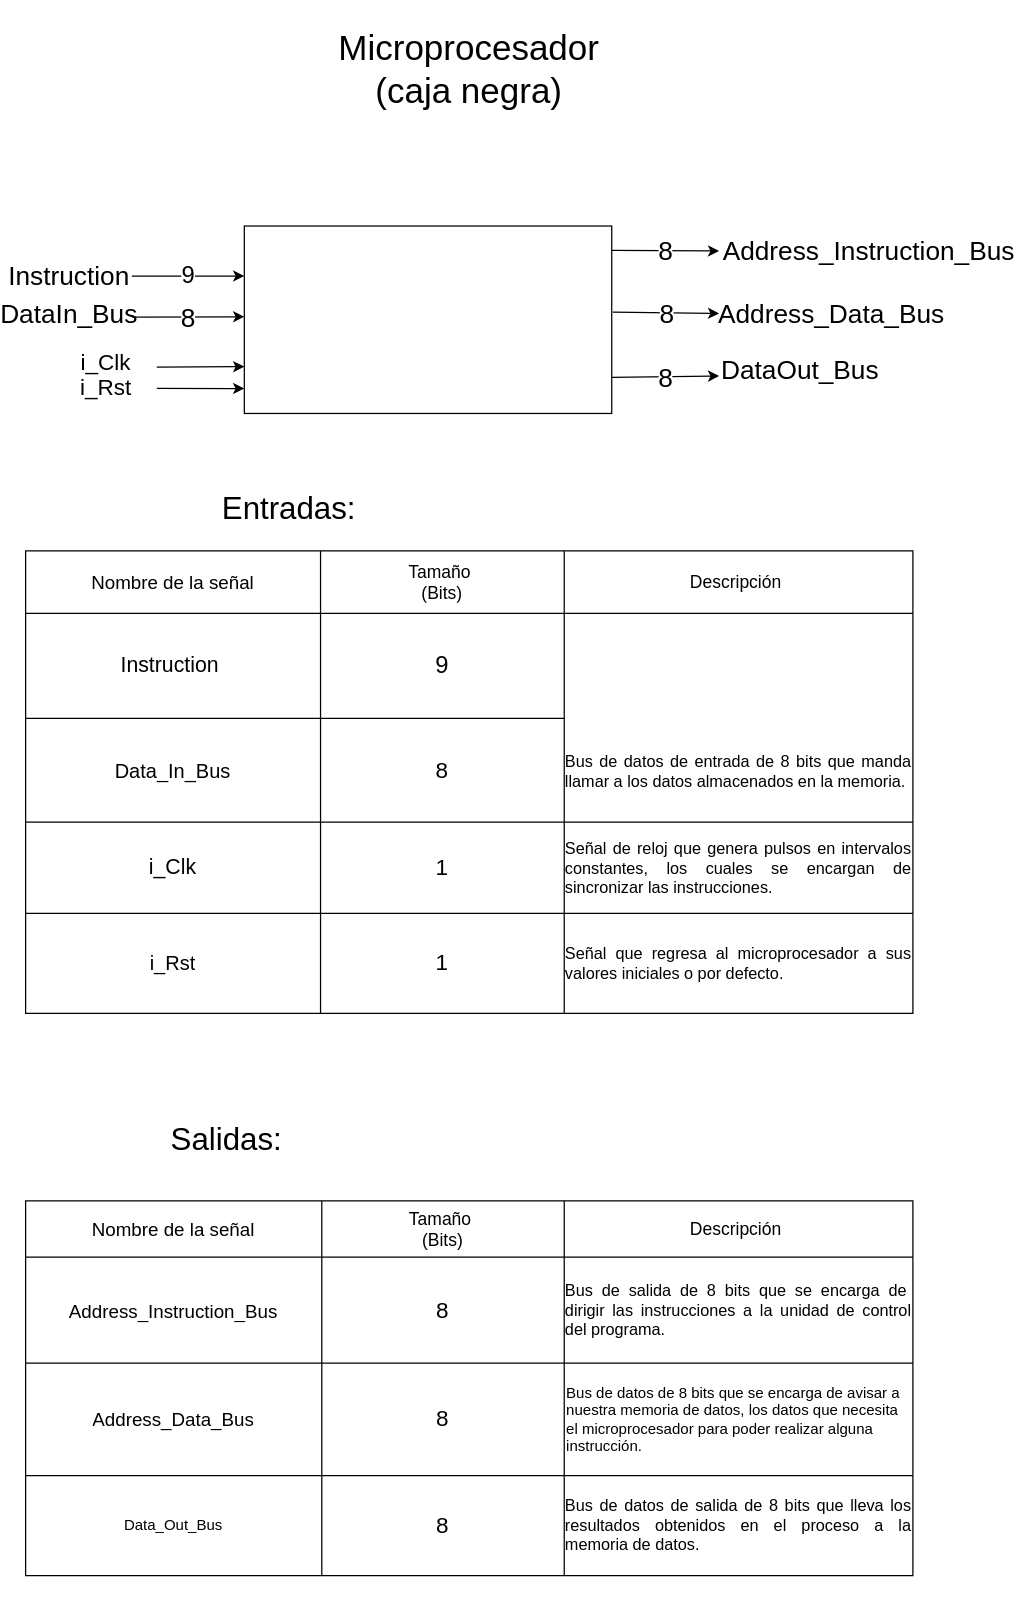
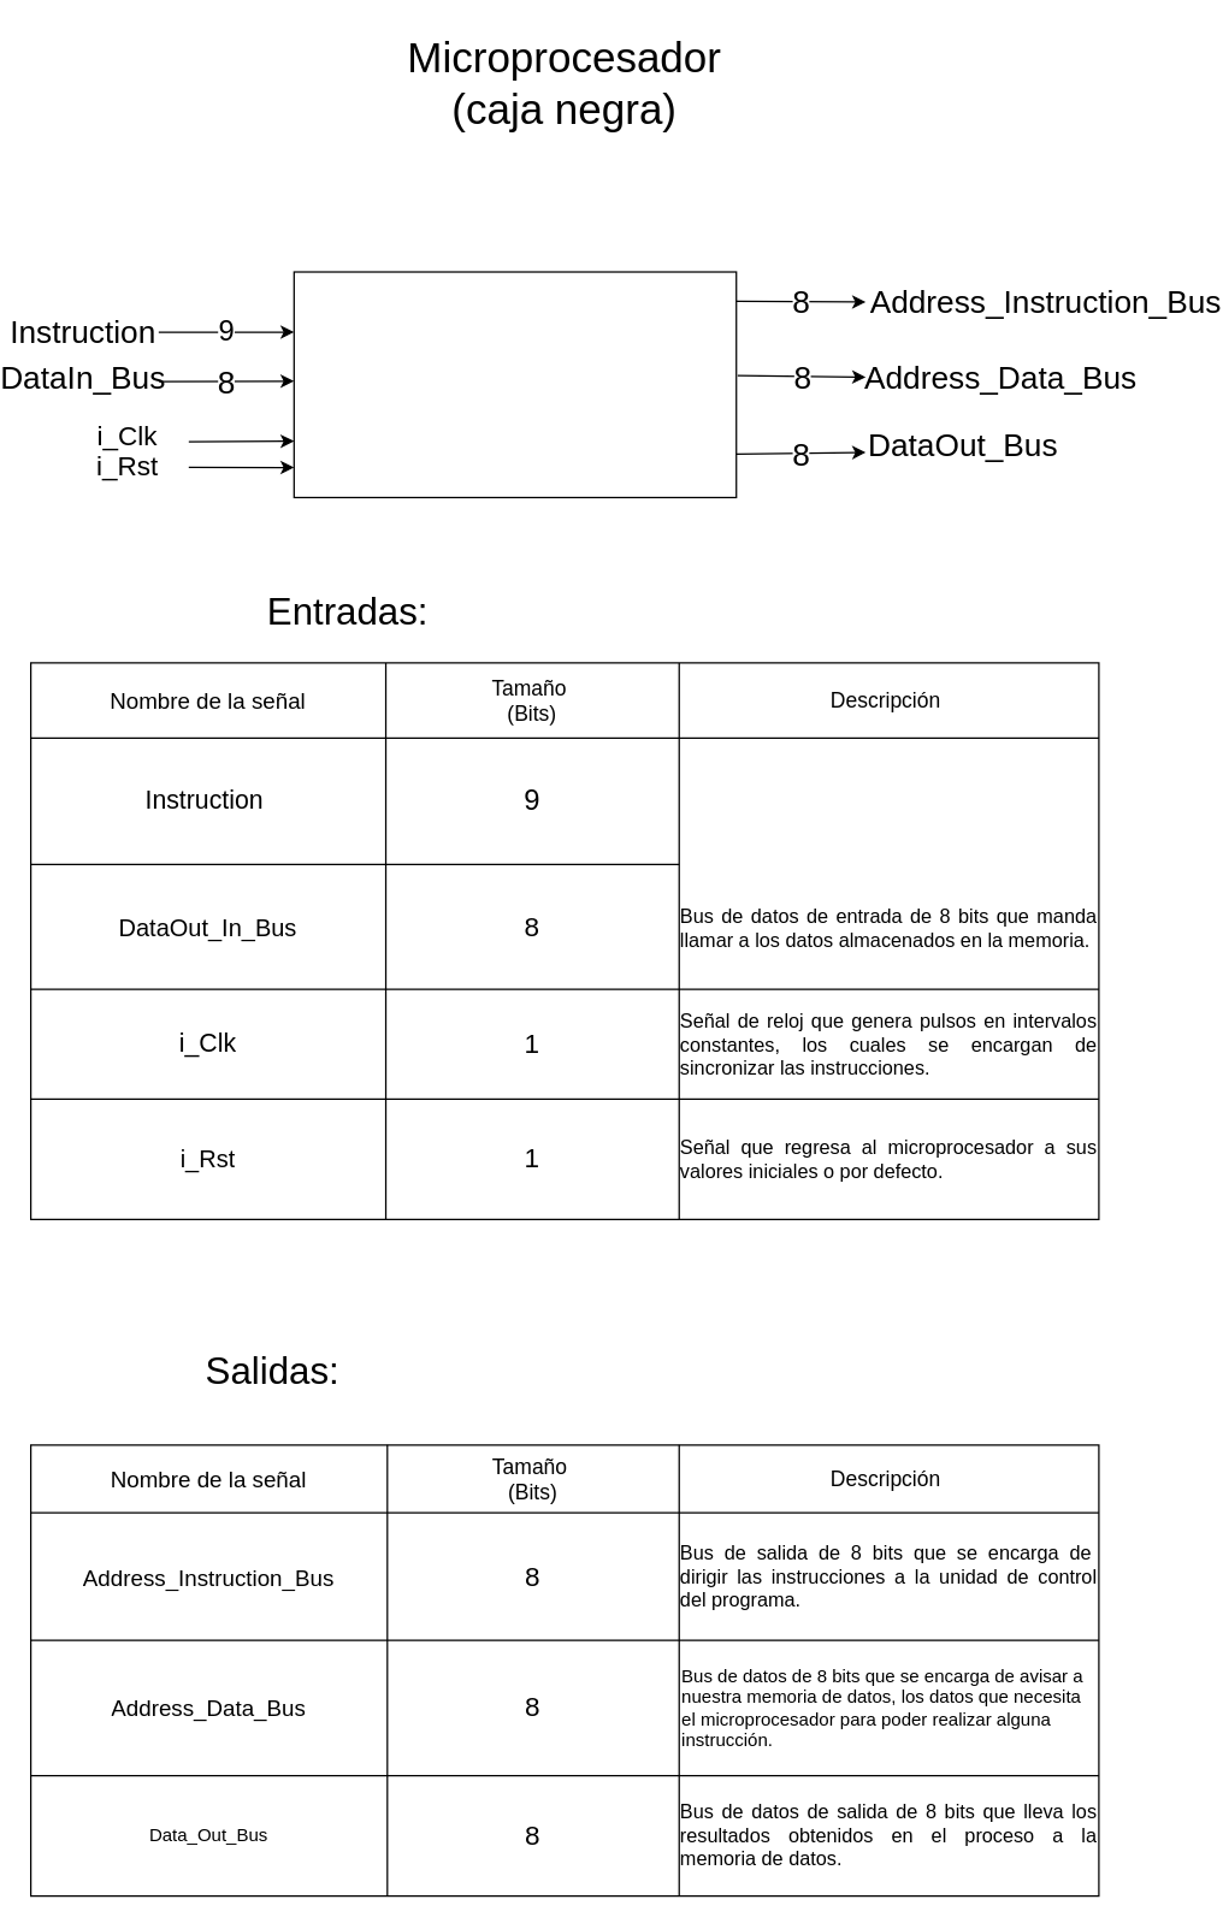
  <mxCell id="0" />
  <mxCell id="1" parent="0" />
  <mxCell id="2" value="Microprocesador&lt;br&gt;(caja negra)" style="text;html=1;strokeColor=none;fillColor=none;align=center;verticalAlign=middle;whiteSpace=wrap;rounded=0;fontSize=28;" parent="1" vertex="1"><mxGeometry x="263" y="20" width="224" height="70" as="geometry" /></mxCell>
  <mxCell id="3" value="" style="rounded=0;whiteSpace=wrap;html=1;fontSize=28;" parent="1" vertex="1"><mxGeometry x="195" y="180" width="294" height="150" as="geometry" /></mxCell>
  <mxCell id="4" value="8" style="endArrow=classic;html=1;fontSize=21;" parent="1" edge="1"><mxGeometry width="50" height="50" relative="1" as="geometry"><mxPoint x="489" y="199.5" as="sourcePoint" /><mxPoint x="575" y="200" as="targetPoint" /></mxGeometry></mxCell>
  <mxCell id="5" value="8" style="endArrow=classic;html=1;fontSize=21;exitX=1.003;exitY=0.46;exitDx=0;exitDy=0;exitPerimeter=0;" parent="1" source="3" edge="1"><mxGeometry width="50" height="50" relative="1" as="geometry"><mxPoint x="325" y="290" as="sourcePoint" /><mxPoint x="575" y="250" as="targetPoint" /><Array as="points" /></mxGeometry></mxCell>
  <mxCell id="6" value="9" style="endArrow=classic;html=1;fontSize=19;" parent="1" edge="1"><mxGeometry width="50" height="50" relative="1" as="geometry"><mxPoint x="105" y="220" as="sourcePoint" /><mxPoint x="195" y="220" as="targetPoint" /></mxGeometry></mxCell>
  <mxCell id="7" value="8" style="endArrow=classic;html=1;fontSize=21;entryX=-0.001;entryY=0.684;entryDx=0;entryDy=0;entryPerimeter=0;" parent="1" edge="1"><mxGeometry width="50" height="50" relative="1" as="geometry"><mxPoint x="105.29" y="253" as="sourcePoint" /><mxPoint x="194.996" y="252.6" as="targetPoint" /></mxGeometry></mxCell>
  <mxCell id="8" value="DataIn_Bus" style="text;html=1;strokeColor=none;fillColor=none;align=center;verticalAlign=middle;whiteSpace=wrap;rounded=0;fontSize=21;" parent="1" vertex="1"><mxGeometry x="35.29" y="240" width="40" height="20" as="geometry" /></mxCell>
  <mxCell id="9" value="Address_Instruction_Bus" style="text;html=1;strokeColor=none;fillColor=none;align=center;verticalAlign=middle;whiteSpace=wrap;rounded=0;fontSize=21;" parent="1" vertex="1"><mxGeometry x="675" y="190" width="40" height="20" as="geometry" /></mxCell>
  <mxCell id="10" value="Address_Data_Bus" style="text;html=1;strokeColor=none;fillColor=none;align=center;verticalAlign=middle;whiteSpace=wrap;rounded=0;fontSize=21;" parent="1" vertex="1"><mxGeometry x="645" y="240" width="40" height="20" as="geometry" /></mxCell>
  <mxCell id="11" value="Instruction" style="text;html=1;strokeColor=none;fillColor=none;align=center;verticalAlign=middle;whiteSpace=wrap;rounded=0;fontSize=21;" parent="1" vertex="1"><mxGeometry x="35" y="210" width="40" height="20" as="geometry" /></mxCell>
  <mxCell id="12" value="8" style="endArrow=classic;html=1;fontSize=21;exitX=1;exitY=0.807;exitDx=0;exitDy=0;exitPerimeter=0;" parent="1" source="3" edge="1"><mxGeometry width="50" height="50" relative="1" as="geometry"><mxPoint x="325" y="280" as="sourcePoint" /><mxPoint x="575" y="300" as="targetPoint" /></mxGeometry></mxCell>
  <mxCell id="13" value="DataOut_Bus" style="text;html=1;strokeColor=none;fillColor=none;align=center;verticalAlign=middle;whiteSpace=wrap;rounded=0;fontSize=21;" parent="1" vertex="1"><mxGeometry x="625" y="290" width="30" height="10" as="geometry" /></mxCell>
  <mxCell id="14" value="Entradas:" style="text;html=1;strokeColor=none;fillColor=none;align=center;verticalAlign=middle;whiteSpace=wrap;rounded=0;fontSize=25;" parent="1" vertex="1"><mxGeometry x="161" y="380" width="140" height="50" as="geometry" /></mxCell>
  <mxCell id="15" value="Salidas:" style="text;html=1;strokeColor=none;fillColor=none;align=center;verticalAlign=middle;whiteSpace=wrap;rounded=0;fontSize=25;" parent="1" vertex="1"><mxGeometry x="161" y="900" width="40" height="20" as="geometry" /></mxCell>
  <mxCell id="16" value="" style="shape=table;html=1;whiteSpace=wrap;startSize=0;container=1;collapsible=0;childLayout=tableLayout;fontSize=14;" parent="1" vertex="1"><mxGeometry x="20" y="440" width="710" height="370" as="geometry" /></mxCell>
  <mxCell id="17" value="" style="shape=partialRectangle;html=1;whiteSpace=wrap;collapsible=0;dropTarget=0;pointerEvents=0;fillColor=none;top=0;left=0;bottom=0;right=0;points=[[0,0.5],[1,0.5]];portConstraint=eastwest;" parent="16" vertex="1"><mxGeometry width="710" height="50" as="geometry" /></mxCell>
  <mxCell id="18" value="Nombre de la señal" style="shape=partialRectangle;html=1;whiteSpace=wrap;connectable=0;overflow=hidden;fillColor=none;top=0;left=0;bottom=0;right=0;fontSize=15;" parent="17" vertex="1"><mxGeometry width="236" height="50" as="geometry" /></mxCell>
  <mxCell id="19" value="&lt;font style=&quot;font-size: 14px&quot;&gt;Tamaño&amp;nbsp;&lt;br&gt;(Bits)&lt;/font&gt;" style="shape=partialRectangle;html=1;whiteSpace=wrap;connectable=0;overflow=hidden;fillColor=none;top=0;left=0;bottom=0;right=0;" parent="17" vertex="1"><mxGeometry x="236" width="195" height="50" as="geometry" /></mxCell>
  <mxCell id="20" value="&lt;font style=&quot;font-size: 14px&quot;&gt;Descripción&amp;nbsp;&lt;/font&gt;" style="shape=partialRectangle;html=1;whiteSpace=wrap;connectable=0;overflow=hidden;fillColor=none;top=0;left=0;bottom=0;right=0;" parent="17" vertex="1"><mxGeometry x="431" width="279" height="50" as="geometry" /></mxCell>
  <mxCell id="21" value="" style="shape=partialRectangle;html=1;whiteSpace=wrap;collapsible=0;dropTarget=0;pointerEvents=0;fillColor=none;top=0;left=0;bottom=0;right=0;points=[[0,0.5],[1,0.5]];portConstraint=eastwest;" parent="16" vertex="1"><mxGeometry y="50" width="710" height="84" as="geometry" /></mxCell>
  <mxCell id="22" value="Instruction&amp;nbsp;" style="shape=partialRectangle;html=1;whiteSpace=wrap;connectable=0;overflow=hidden;fillColor=none;top=0;left=0;bottom=0;right=0;fontSize=17;" parent="21" vertex="1"><mxGeometry width="236" height="84" as="geometry" /></mxCell>
  <mxCell id="23" value="9" style="shape=partialRectangle;html=1;whiteSpace=wrap;connectable=0;overflow=hidden;fillColor=none;top=0;left=0;bottom=0;right=0;fontSize=19;" parent="21" vertex="1"><mxGeometry x="236" width="195" height="84" as="geometry" /></mxCell>
  <mxCell id="24" value="" style="shape=partialRectangle;html=1;whiteSpace=wrap;collapsible=0;dropTarget=0;pointerEvents=0;fillColor=none;top=0;left=0;bottom=0;right=0;points=[[0,0.5],[1,0.5]];portConstraint=eastwest;" parent="16" vertex="1"><mxGeometry y="134" width="710" height="83" as="geometry" /></mxCell>
- <mxCell id="25" value="Data_In_Bus" style="shape=partialRectangle;html=1;whiteSpace=wrap;connectable=0;overflow=hidden;fillColor=none;top=0;left=0;bottom=0;right=0;fontSize=16;" parent="24" vertex="1"><mxGeometry width="236" height="83" as="geometry" /></mxCell>
+ <mxCell id="25" value="DataOut_In_Bus" style="shape=partialRectangle;html=1;whiteSpace=wrap;connectable=0;overflow=hidden;fillColor=none;top=0;left=0;bottom=0;right=0;fontSize=16;" parent="24" vertex="1"><mxGeometry width="236" height="83" as="geometry" /></mxCell>
  <mxCell id="26" value="8" style="shape=partialRectangle;html=1;whiteSpace=wrap;connectable=0;overflow=hidden;fillColor=none;top=0;left=0;bottom=0;right=0;fontSize=18;" parent="24" vertex="1"><mxGeometry x="236" width="195" height="83" as="geometry" /></mxCell>
  <mxCell id="27" value="&lt;div style=&quot;text-align: justify&quot;&gt;&lt;span&gt;&lt;font style=&quot;font-size: 13px&quot;&gt;Bus de datos de entrada de 8 bits que manda llamar a los datos almacenados en la memoria.&lt;/font&gt;&lt;/span&gt;&lt;/div&gt;" style="shape=partialRectangle;html=1;whiteSpace=wrap;connectable=0;overflow=hidden;fillColor=none;top=0;left=0;bottom=0;right=0;" parent="24" vertex="1"><mxGeometry x="431" width="279" height="83" as="geometry" /></mxCell>
  <mxCell id="28" style="shape=partialRectangle;html=1;whiteSpace=wrap;collapsible=0;dropTarget=0;pointerEvents=0;fillColor=none;top=0;left=0;bottom=0;right=0;points=[[0,0.5],[1,0.5]];portConstraint=eastwest;" parent="16" vertex="1"><mxGeometry y="217" width="710" height="73" as="geometry" /></mxCell>
  <mxCell id="29" value="i_Clk" style="shape=partialRectangle;html=1;whiteSpace=wrap;connectable=0;overflow=hidden;fillColor=none;top=0;left=0;bottom=0;right=0;fontSize=17;" parent="28" vertex="1"><mxGeometry width="236" height="73" as="geometry" /></mxCell>
  <mxCell id="30" value="1" style="shape=partialRectangle;html=1;whiteSpace=wrap;connectable=0;overflow=hidden;fillColor=none;top=0;left=0;bottom=0;right=0;fontSize=18;" parent="28" vertex="1"><mxGeometry x="236" width="195" height="73" as="geometry" /></mxCell>
  <mxCell id="31" value="&lt;div style=&quot;text-align: justify&quot;&gt;&lt;span style=&quot;font-size: 13px&quot;&gt;Señal de reloj que genera pulsos en intervalos constantes, los cuales se encargan de sincronizar las instrucciones.&lt;/span&gt;&lt;/div&gt;" style="shape=partialRectangle;html=1;whiteSpace=wrap;connectable=0;overflow=hidden;fillColor=none;top=0;left=0;bottom=0;right=0;" parent="28" vertex="1"><mxGeometry x="431" width="279" height="73" as="geometry" /></mxCell>
  <mxCell id="32" style="shape=partialRectangle;html=1;whiteSpace=wrap;collapsible=0;dropTarget=0;pointerEvents=0;fillColor=none;top=0;left=0;bottom=0;right=0;points=[[0,0.5],[1,0.5]];portConstraint=eastwest;" parent="16" vertex="1"><mxGeometry y="290" width="710" height="80" as="geometry" /></mxCell>
  <mxCell id="33" value="i_Rst" style="shape=partialRectangle;html=1;whiteSpace=wrap;connectable=0;overflow=hidden;fillColor=none;top=0;left=0;bottom=0;right=0;fontSize=16;" parent="32" vertex="1"><mxGeometry width="236" height="80" as="geometry" /></mxCell>
  <mxCell id="34" value="1" style="shape=partialRectangle;html=1;whiteSpace=wrap;connectable=0;overflow=hidden;fillColor=none;top=0;left=0;bottom=0;right=0;fontSize=18;" parent="32" vertex="1"><mxGeometry x="236" width="195" height="80" as="geometry" /></mxCell>
  <mxCell id="35" value="&lt;div style=&quot;text-align: justify&quot;&gt;&lt;span&gt;&lt;font style=&quot;font-size: 13px&quot;&gt;Señal que regresa al microprocesador a sus valores iniciales o por defecto.&lt;/font&gt;&lt;/span&gt;&lt;/div&gt;" style="shape=partialRectangle;html=1;whiteSpace=wrap;connectable=0;overflow=hidden;fillColor=none;top=0;left=0;bottom=0;right=0;" parent="32" vertex="1"><mxGeometry x="431" width="279" height="80" as="geometry" /></mxCell>
  <mxCell id="36" value="" style="endArrow=classic;html=1;entryX=0;entryY=0.75;entryDx=0;entryDy=0;" parent="1" target="3" edge="1"><mxGeometry width="50" height="50" relative="1" as="geometry"><mxPoint x="125" y="293" as="sourcePoint" /><mxPoint x="425" y="360" as="targetPoint" /></mxGeometry></mxCell>
  <mxCell id="37" value="&lt;font style=&quot;font-size: 18px&quot;&gt;i_Clk&lt;/font&gt;" style="text;html=1;align=center;verticalAlign=middle;resizable=0;points=[];autosize=1;" parent="1" vertex="1"><mxGeometry x="54" y="280" width="60" height="20" as="geometry" /></mxCell>
  <mxCell id="38" value="" style="endArrow=classic;html=1;entryX=0;entryY=0.867;entryDx=0;entryDy=0;entryPerimeter=0;" parent="1" target="3" edge="1"><mxGeometry width="50" height="50" relative="1" as="geometry"><mxPoint x="125" y="310" as="sourcePoint" /><mxPoint x="425" y="360" as="targetPoint" /></mxGeometry></mxCell>
  <mxCell id="39" value="&lt;font style=&quot;font-size: 18px&quot;&gt;i_Rst&lt;/font&gt;" style="text;html=1;align=center;verticalAlign=middle;resizable=0;points=[];autosize=1;" parent="1" vertex="1"><mxGeometry x="54" y="300" width="60" height="20" as="geometry" /></mxCell>
  <mxCell id="40" value="" style="shape=table;html=1;whiteSpace=wrap;startSize=0;container=1;collapsible=0;childLayout=tableLayout;" parent="1" vertex="1"><mxGeometry x="20" y="960" width="710" height="300" as="geometry" /></mxCell>
  <mxCell id="41" value="" style="shape=partialRectangle;html=1;whiteSpace=wrap;collapsible=0;dropTarget=0;pointerEvents=0;fillColor=none;top=0;left=0;bottom=0;right=0;points=[[0,0.5],[1,0.5]];portConstraint=eastwest;" parent="40" vertex="1"><mxGeometry width="710" height="45" as="geometry" /></mxCell>
  <mxCell id="42" value="Nombre de la señal" style="shape=partialRectangle;html=1;whiteSpace=wrap;connectable=0;overflow=hidden;fillColor=none;top=0;left=0;bottom=0;right=0;fontSize=15;" parent="41" vertex="1"><mxGeometry width="237" height="45" as="geometry" /></mxCell>
  <mxCell id="43" value="Tamaño&amp;nbsp;&lt;br style=&quot;font-size: 14px;&quot;&gt;(Bits)" style="shape=partialRectangle;html=1;whiteSpace=wrap;connectable=0;overflow=hidden;fillColor=none;top=0;left=0;bottom=0;right=0;fontSize=14;" parent="41" vertex="1"><mxGeometry x="237" width="194" height="45" as="geometry" /></mxCell>
  <mxCell id="44" value="Descripción&amp;nbsp;" style="shape=partialRectangle;html=1;whiteSpace=wrap;connectable=0;overflow=hidden;fillColor=none;top=0;left=0;bottom=0;right=0;fontSize=14;" parent="41" vertex="1"><mxGeometry x="431" width="279" height="45" as="geometry" /></mxCell>
  <mxCell id="45" value="" style="shape=partialRectangle;html=1;whiteSpace=wrap;collapsible=0;dropTarget=0;pointerEvents=0;fillColor=none;top=0;left=0;bottom=0;right=0;points=[[0,0.5],[1,0.5]];portConstraint=eastwest;" parent="40" vertex="1"><mxGeometry y="45" width="710" height="85" as="geometry" /></mxCell>
  <mxCell id="46" value="Address_Instruction_Bus" style="shape=partialRectangle;html=1;whiteSpace=wrap;connectable=0;overflow=hidden;fillColor=none;top=0;left=0;bottom=0;right=0;fontSize=15;" parent="45" vertex="1"><mxGeometry width="237" height="85" as="geometry" /></mxCell>
  <mxCell id="47" value="8" style="shape=partialRectangle;html=1;whiteSpace=wrap;connectable=0;overflow=hidden;fillColor=none;top=0;left=0;bottom=0;right=0;fontSize=18;" parent="45" vertex="1"><mxGeometry x="237" width="194" height="85" as="geometry" /></mxCell>
  <mxCell id="48" value="&lt;div style=&quot;text-align: justify&quot;&gt;&lt;span&gt;&lt;font style=&quot;font-size: 13px&quot;&gt;Bus de salida de 8 bits que se encarga de&amp;nbsp; dirigir las instrucciones a la unidad de control del programa.&lt;/font&gt;&lt;/span&gt;&lt;/div&gt;" style="shape=partialRectangle;html=1;whiteSpace=wrap;connectable=0;overflow=hidden;fillColor=none;top=0;left=0;bottom=0;right=0;" parent="45" vertex="1"><mxGeometry x="431" width="279" height="85" as="geometry" /></mxCell>
  <mxCell id="49" value="" style="shape=partialRectangle;html=1;whiteSpace=wrap;collapsible=0;dropTarget=0;pointerEvents=0;fillColor=none;top=0;left=0;bottom=0;right=0;points=[[0,0.5],[1,0.5]];portConstraint=eastwest;" parent="40" vertex="1"><mxGeometry y="130" width="710" height="90" as="geometry" /></mxCell>
  <mxCell id="50" value="Address_Data_Bus" style="shape=partialRectangle;html=1;whiteSpace=wrap;connectable=0;overflow=hidden;fillColor=none;top=0;left=0;bottom=0;right=0;fontSize=15;" parent="49" vertex="1"><mxGeometry width="237" height="90" as="geometry" /></mxCell>
  <mxCell id="51" value="8" style="shape=partialRectangle;html=1;whiteSpace=wrap;connectable=0;overflow=hidden;fillColor=none;top=0;left=0;bottom=0;right=0;fontSize=18;" parent="49" vertex="1"><mxGeometry x="237" width="194" height="90" as="geometry" /></mxCell>
  <mxCell id="52" value="Bus de datos de 8 bits que se encarga de avisar a nuestra memoria de datos, los datos que necesita el microprocesador para poder realizar alguna instrucción." style="shape=partialRectangle;html=1;whiteSpace=wrap;connectable=0;overflow=hidden;fillColor=none;top=0;left=0;bottom=0;right=0;align=left;" parent="49" vertex="1"><mxGeometry x="431" width="279" height="90" as="geometry" /></mxCell>
  <mxCell id="53" value="" style="shape=partialRectangle;html=1;whiteSpace=wrap;collapsible=0;dropTarget=0;pointerEvents=0;fillColor=none;top=0;left=0;bottom=0;right=0;points=[[0,0.5],[1,0.5]];portConstraint=eastwest;" parent="40" vertex="1"><mxGeometry y="220" width="710" height="80" as="geometry" /></mxCell>
  <mxCell id="54" value="Data_Out_Bus" style="shape=partialRectangle;html=1;whiteSpace=wrap;connectable=0;overflow=hidden;fillColor=none;top=0;left=0;bottom=0;right=0;" parent="53" vertex="1"><mxGeometry width="237" height="80" as="geometry" /></mxCell>
  <mxCell id="55" value="8" style="shape=partialRectangle;html=1;whiteSpace=wrap;connectable=0;overflow=hidden;fillColor=none;top=0;left=0;bottom=0;right=0;fontSize=18;" parent="53" vertex="1"><mxGeometry x="237" width="194" height="80" as="geometry" /></mxCell>
  <mxCell id="56" value="&lt;div style=&quot;text-align: justify&quot;&gt;&lt;span&gt;&lt;font style=&quot;font-size: 13px&quot;&gt;Bus de datos de salida de 8 bits que lleva los resultados obtenidos en el proceso a la memoria de datos.&amp;nbsp;&lt;/font&gt;&lt;/span&gt;&lt;/div&gt;" style="shape=partialRectangle;html=1;whiteSpace=wrap;connectable=0;overflow=hidden;fillColor=none;top=0;left=0;bottom=0;right=0;" parent="53" vertex="1"><mxGeometry x="431" width="279" height="80" as="geometry" /></mxCell>
